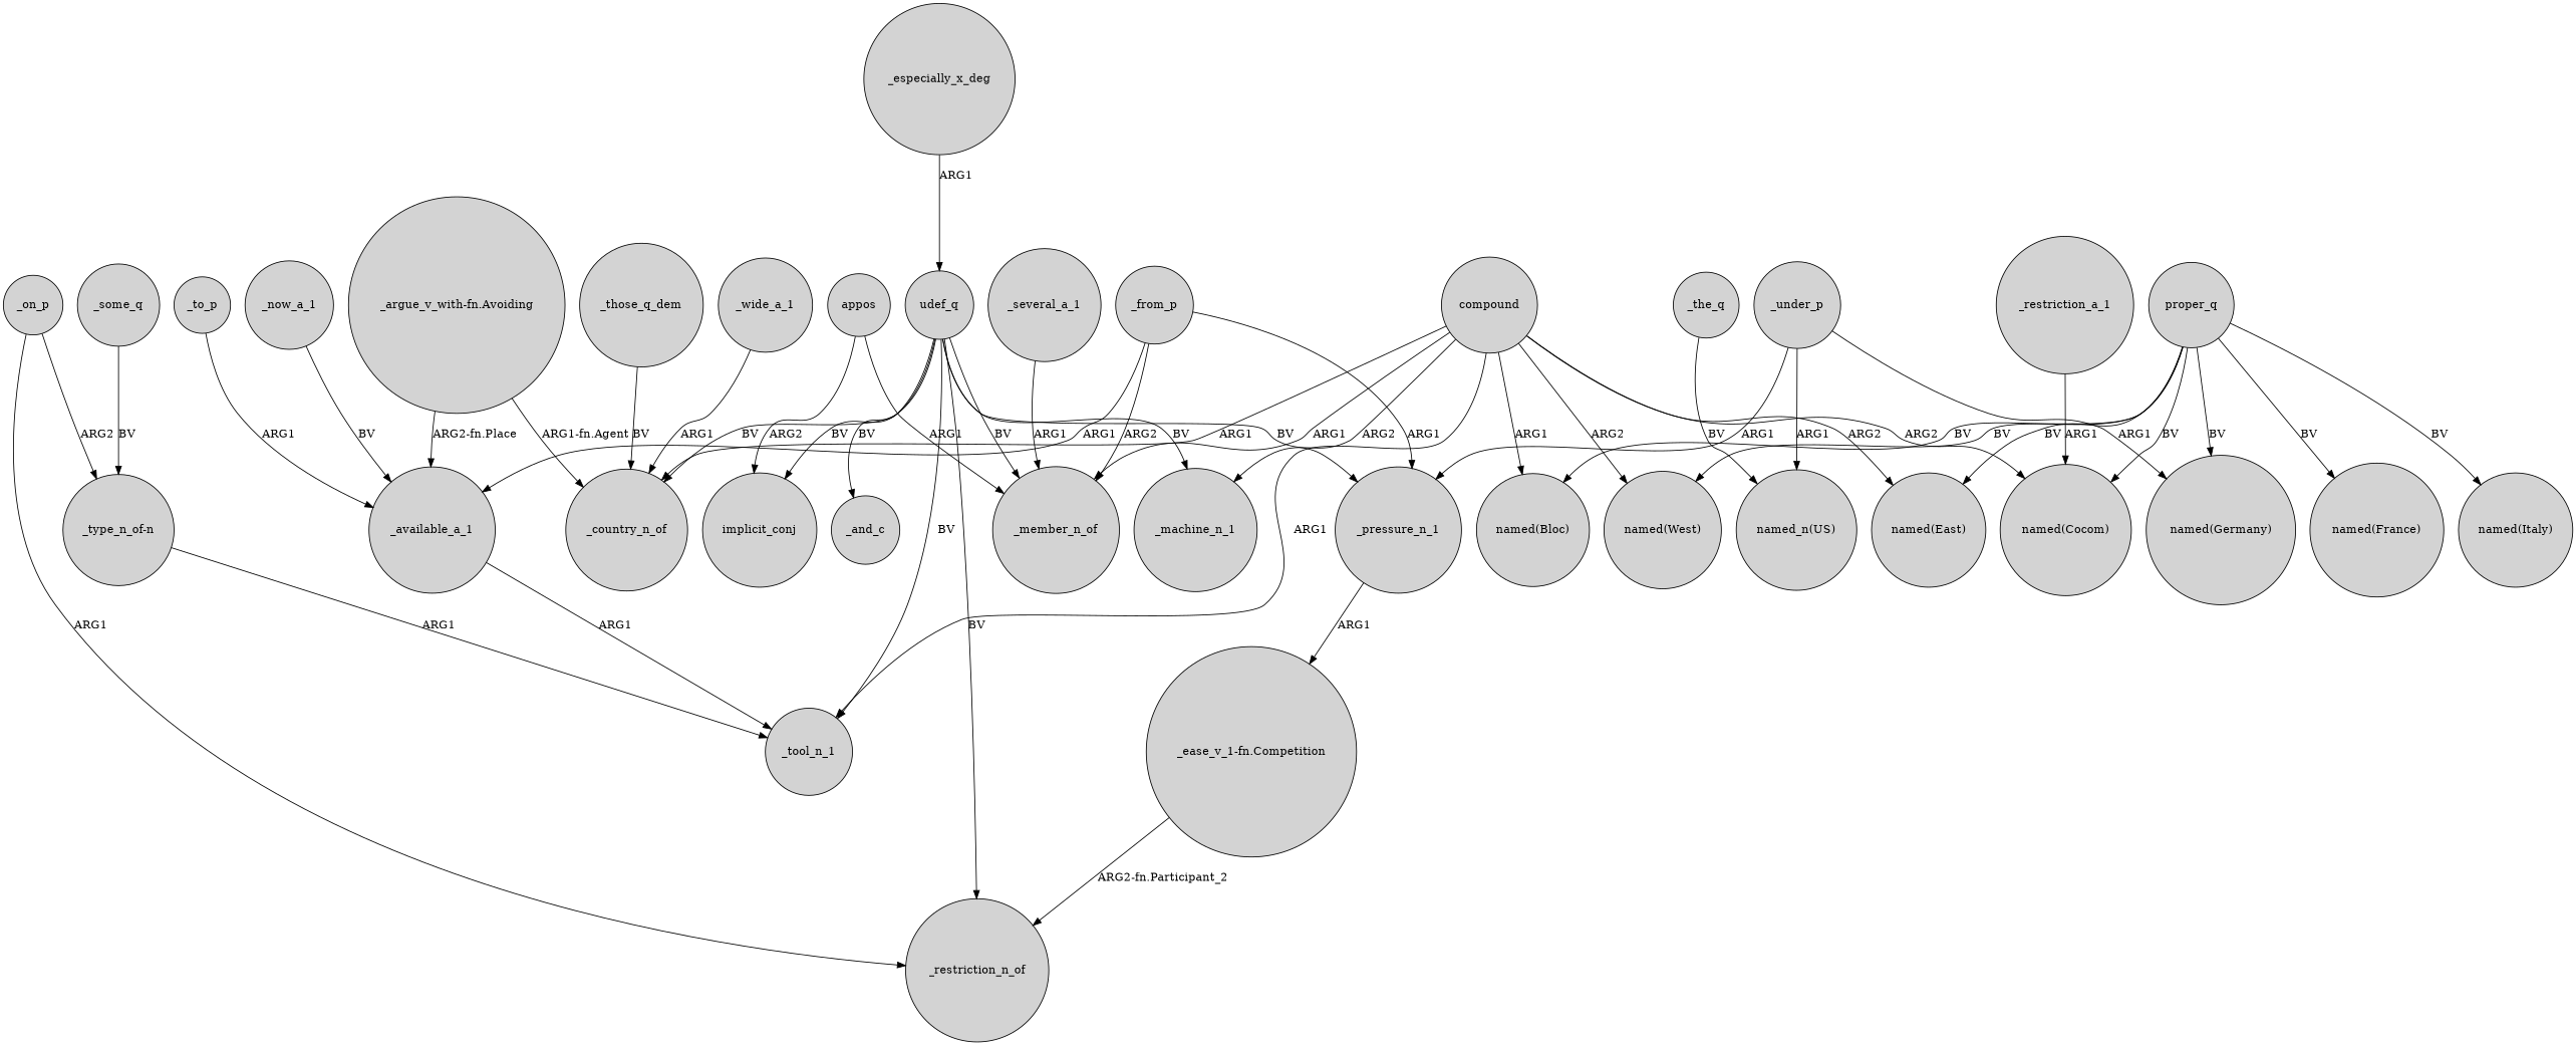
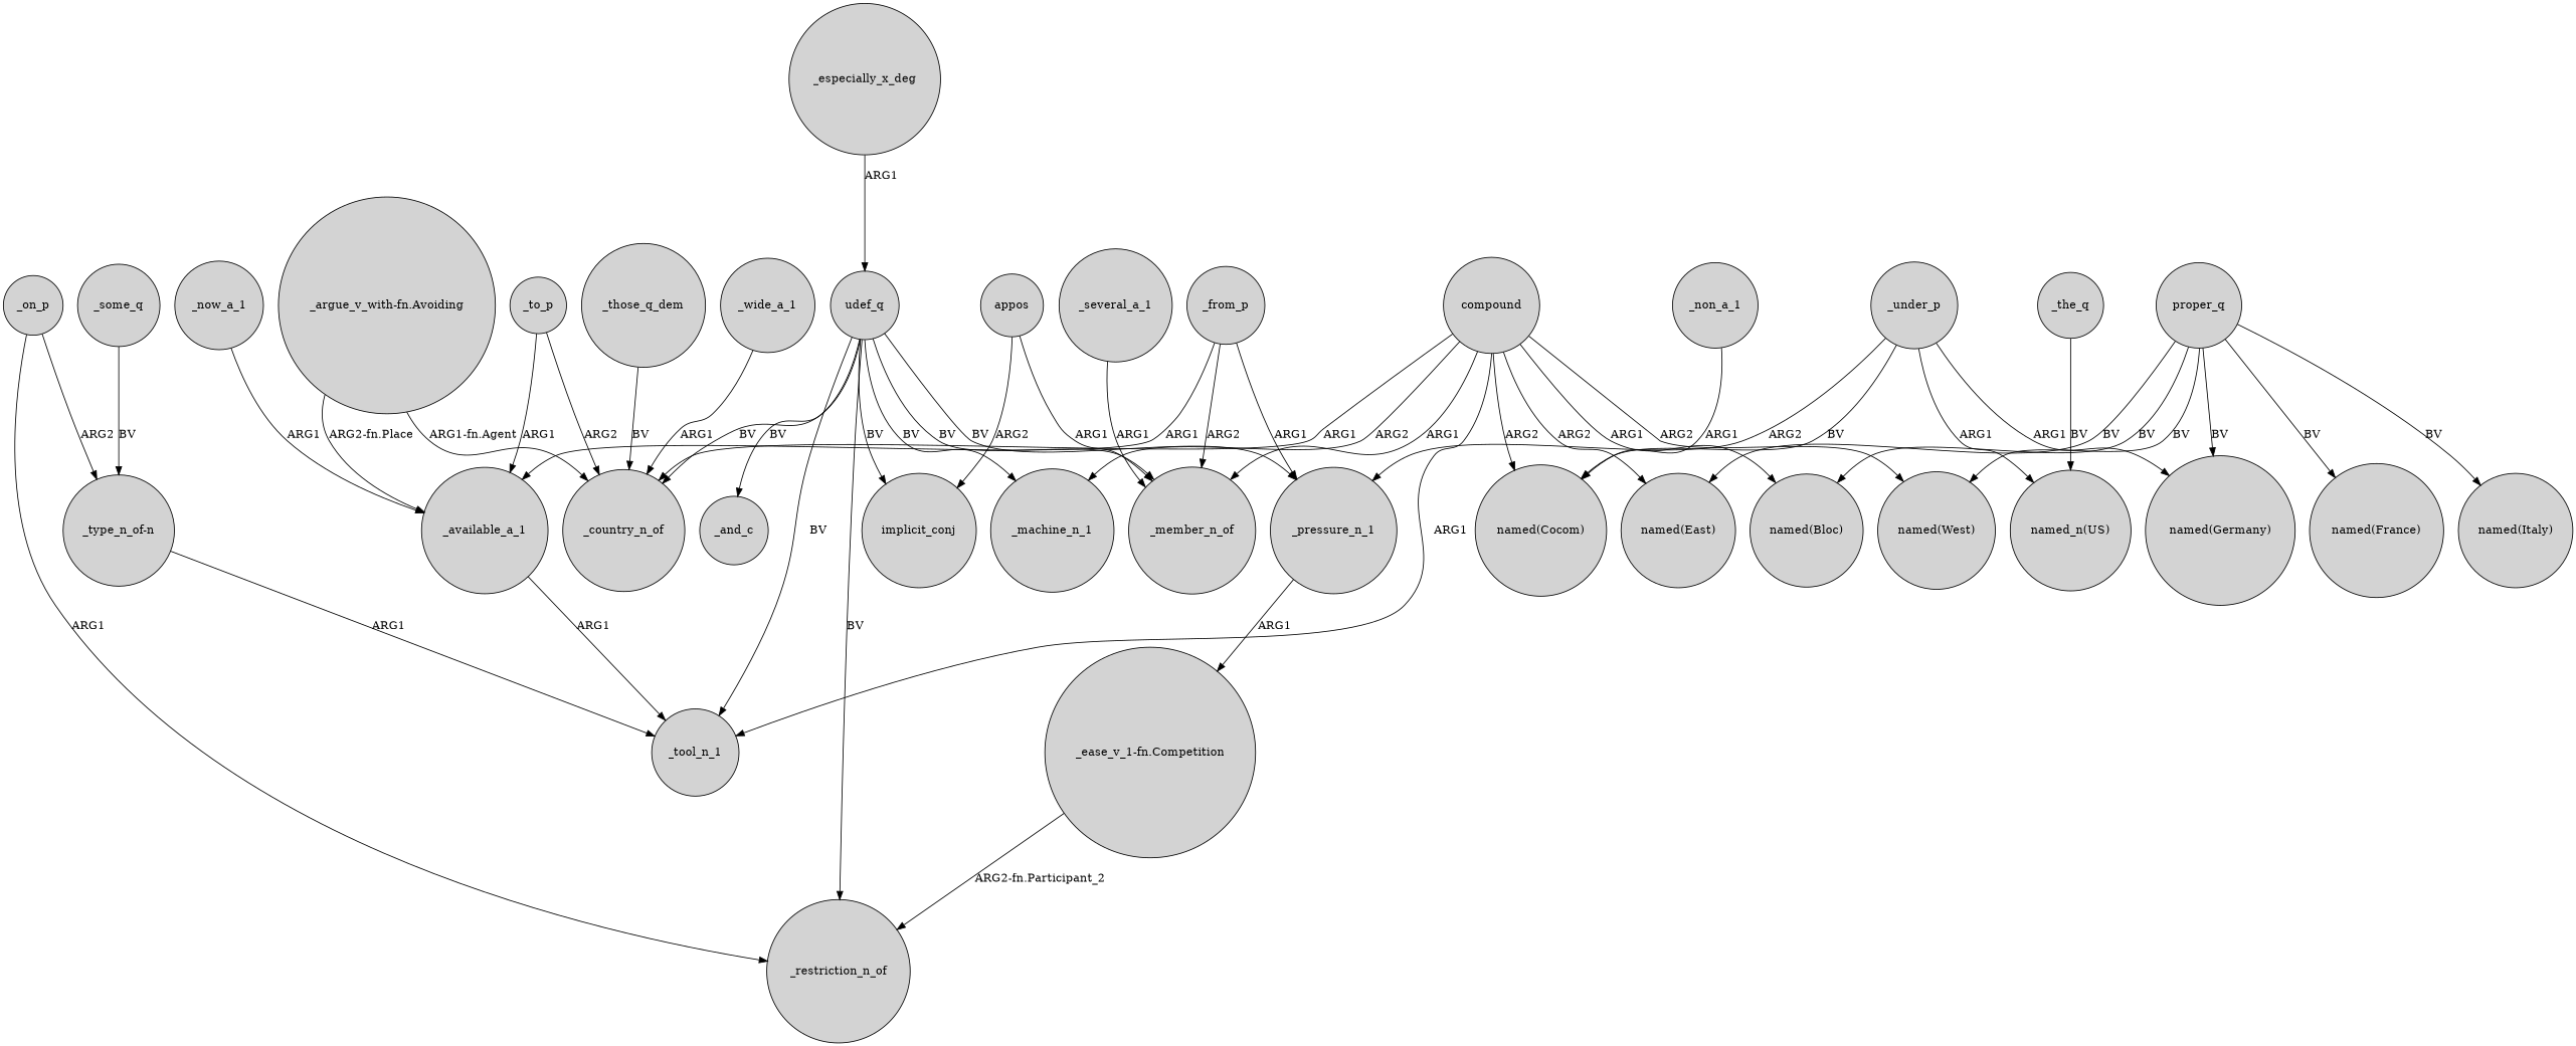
  digraph {
    fontname="DejaVu Serif"
    node [fontname="DejaVu Serif" shape=circle style=filled]
    edge [fontname="DejaVu Serif"]
    _on_p
    "_type_n_of-n"
    _restriction_n_of
    _tool_n_1
    compound
    _country_n_of
    "named(East)"
    _member_n_of
    "named(Cocom)"
    "named(West)"
    _machine_n_1
    "named(Bloc)"
    "_argue_v_with-fn.Avoiding"
    _available_a_1
    udef_q
    _pressure_n_1
    _and_c
    implicit_conj
    "_ease_v_1-fn.Competition"
    _the_q
    "named_n(US)"
    _under_p
    "named(Germany)"
    _especially_x_deg
    _to_p
    proper_q
    "named(France)"
    "named(Italy)"
    _from_p
    appos
-   _non_a_1 [label=_restriction_a_1]
+   _non_a_1
    _several_a_1
    _now_a_1
    _those_q_dem
    _some_q
    _wide_a_1
    _on_p -> "_type_n_of-n" [label=ARG2]
    _on_p -> _restriction_n_of [label=ARG1]
    "_type_n_of-n" -> _tool_n_1 [label=ARG1]
    compound -> _tool_n_1 [label=ARG1]
    compound -> _country_n_of [label=ARG1]
    compound -> "named(East)" [label=ARG2]
    compound -> _member_n_of [label=ARG1]
    compound -> "named(Cocom)" [label=ARG2]
    compound -> "named(West)" [label=ARG2]
    compound -> _machine_n_1 [label=ARG2]
    compound -> "named(Bloc)" [label=ARG1]
    "_argue_v_with-fn.Avoiding" -> _country_n_of [label="ARG1-fn.Agent"]
    "_argue_v_with-fn.Avoiding" -> _available_a_1 [label="ARG2-fn.Place"]
    _available_a_1 -> _tool_n_1 [label=ARG1]
    udef_q -> _restriction_n_of [label=BV]
    udef_q -> _tool_n_1 [label=BV]
    udef_q -> _country_n_of [label=BV]
    udef_q -> _member_n_of [label=BV]
    udef_q -> _machine_n_1 [label=BV]
    udef_q -> _pressure_n_1 [label=BV]
    udef_q -> _and_c [label=BV]
    udef_q -> implicit_conj [label=BV]
    _pressure_n_1 -> "_ease_v_1-fn.Competition" [label=ARG1]
    "_ease_v_1-fn.Competition" -> _restriction_n_of [label="ARG2-fn.Participant_2"]
    _the_q -> "named_n(US)" [label=BV]
-   _under_p -> _pressure_n_1 [label=ARG1]
+   _under_p -> _pressure_n_1 [label=ARG2]
    _under_p -> "named_n(US)" [label=ARG1]
    _under_p -> "named(Germany)" [label=ARG1]
    _especially_x_deg -> udef_q [label=ARG1]
+   _to_p -> _country_n_of [label=ARG2]
    _to_p -> _available_a_1 [label=ARG1]
    proper_q -> "named(East)" [label=BV]
-   proper_q -> "named(Cocom)" [label=BV]
+   _under_p -> "named(Cocom)" [label=BV]
    proper_q -> "named(West)" [label=BV]
    proper_q -> "named(Bloc)" [label=BV]
    proper_q -> "named(Germany)" [label=BV]
    proper_q -> "named(France)" [label=BV]
    proper_q -> "named(Italy)" [label=BV]
    _from_p -> _member_n_of [label=ARG2]
    _from_p -> _available_a_1 [label=ARG1]
    _from_p -> _pressure_n_1 [label=ARG1]
    appos -> _member_n_of [label=ARG1]
    appos -> implicit_conj [label=ARG2]
    _non_a_1 -> "named(Cocom)" [label=ARG1]
    _several_a_1 -> _member_n_of [label=ARG1]
-   _now_a_1 -> _available_a_1 [label=BV]
+   _now_a_1 -> _available_a_1 [label=ARG1]
    _those_q_dem -> _country_n_of [label=BV]
    _some_q -> "_type_n_of-n" [label=BV]
    _wide_a_1 -> _country_n_of [label=ARG1]
  }
